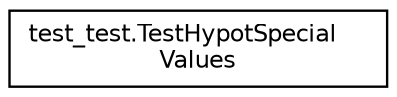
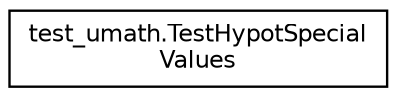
  digraph {
    rankdir=LR
-   n1 [color=black fillcolor=white fontname=Helvetica fontsize=10 height=0.2 label="test_test.TestHypotSpecial\lValues" shape=record style=filled width=0.4]
+   n1 [color=black fillcolor=white fontname=Helvetica fontsize=10 height=0.2 label="test_umath.TestHypotSpecial\lValues" shape=record style=filled width=0.4]
  }
